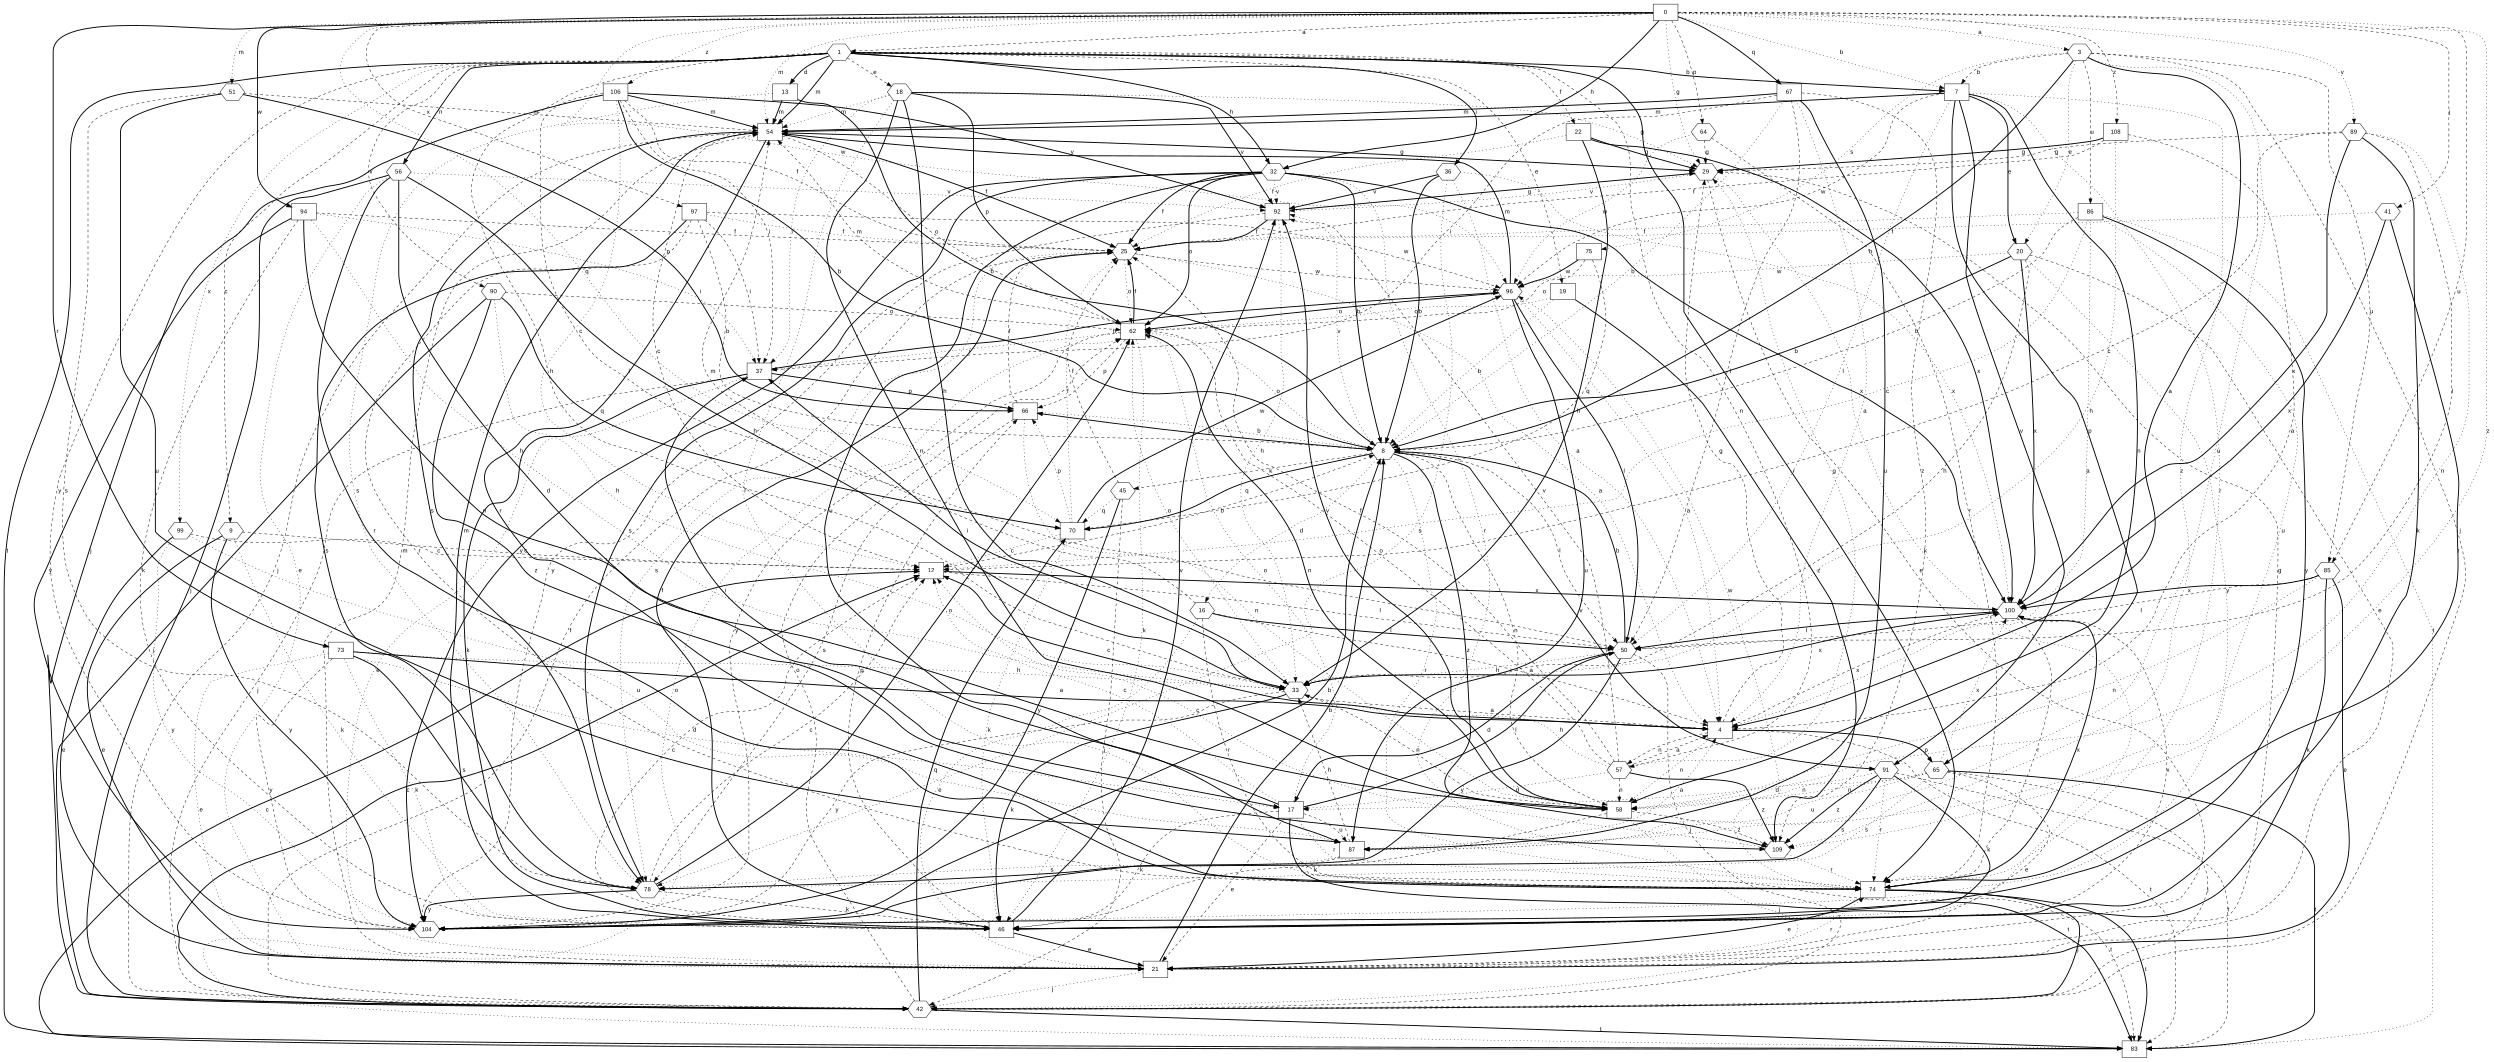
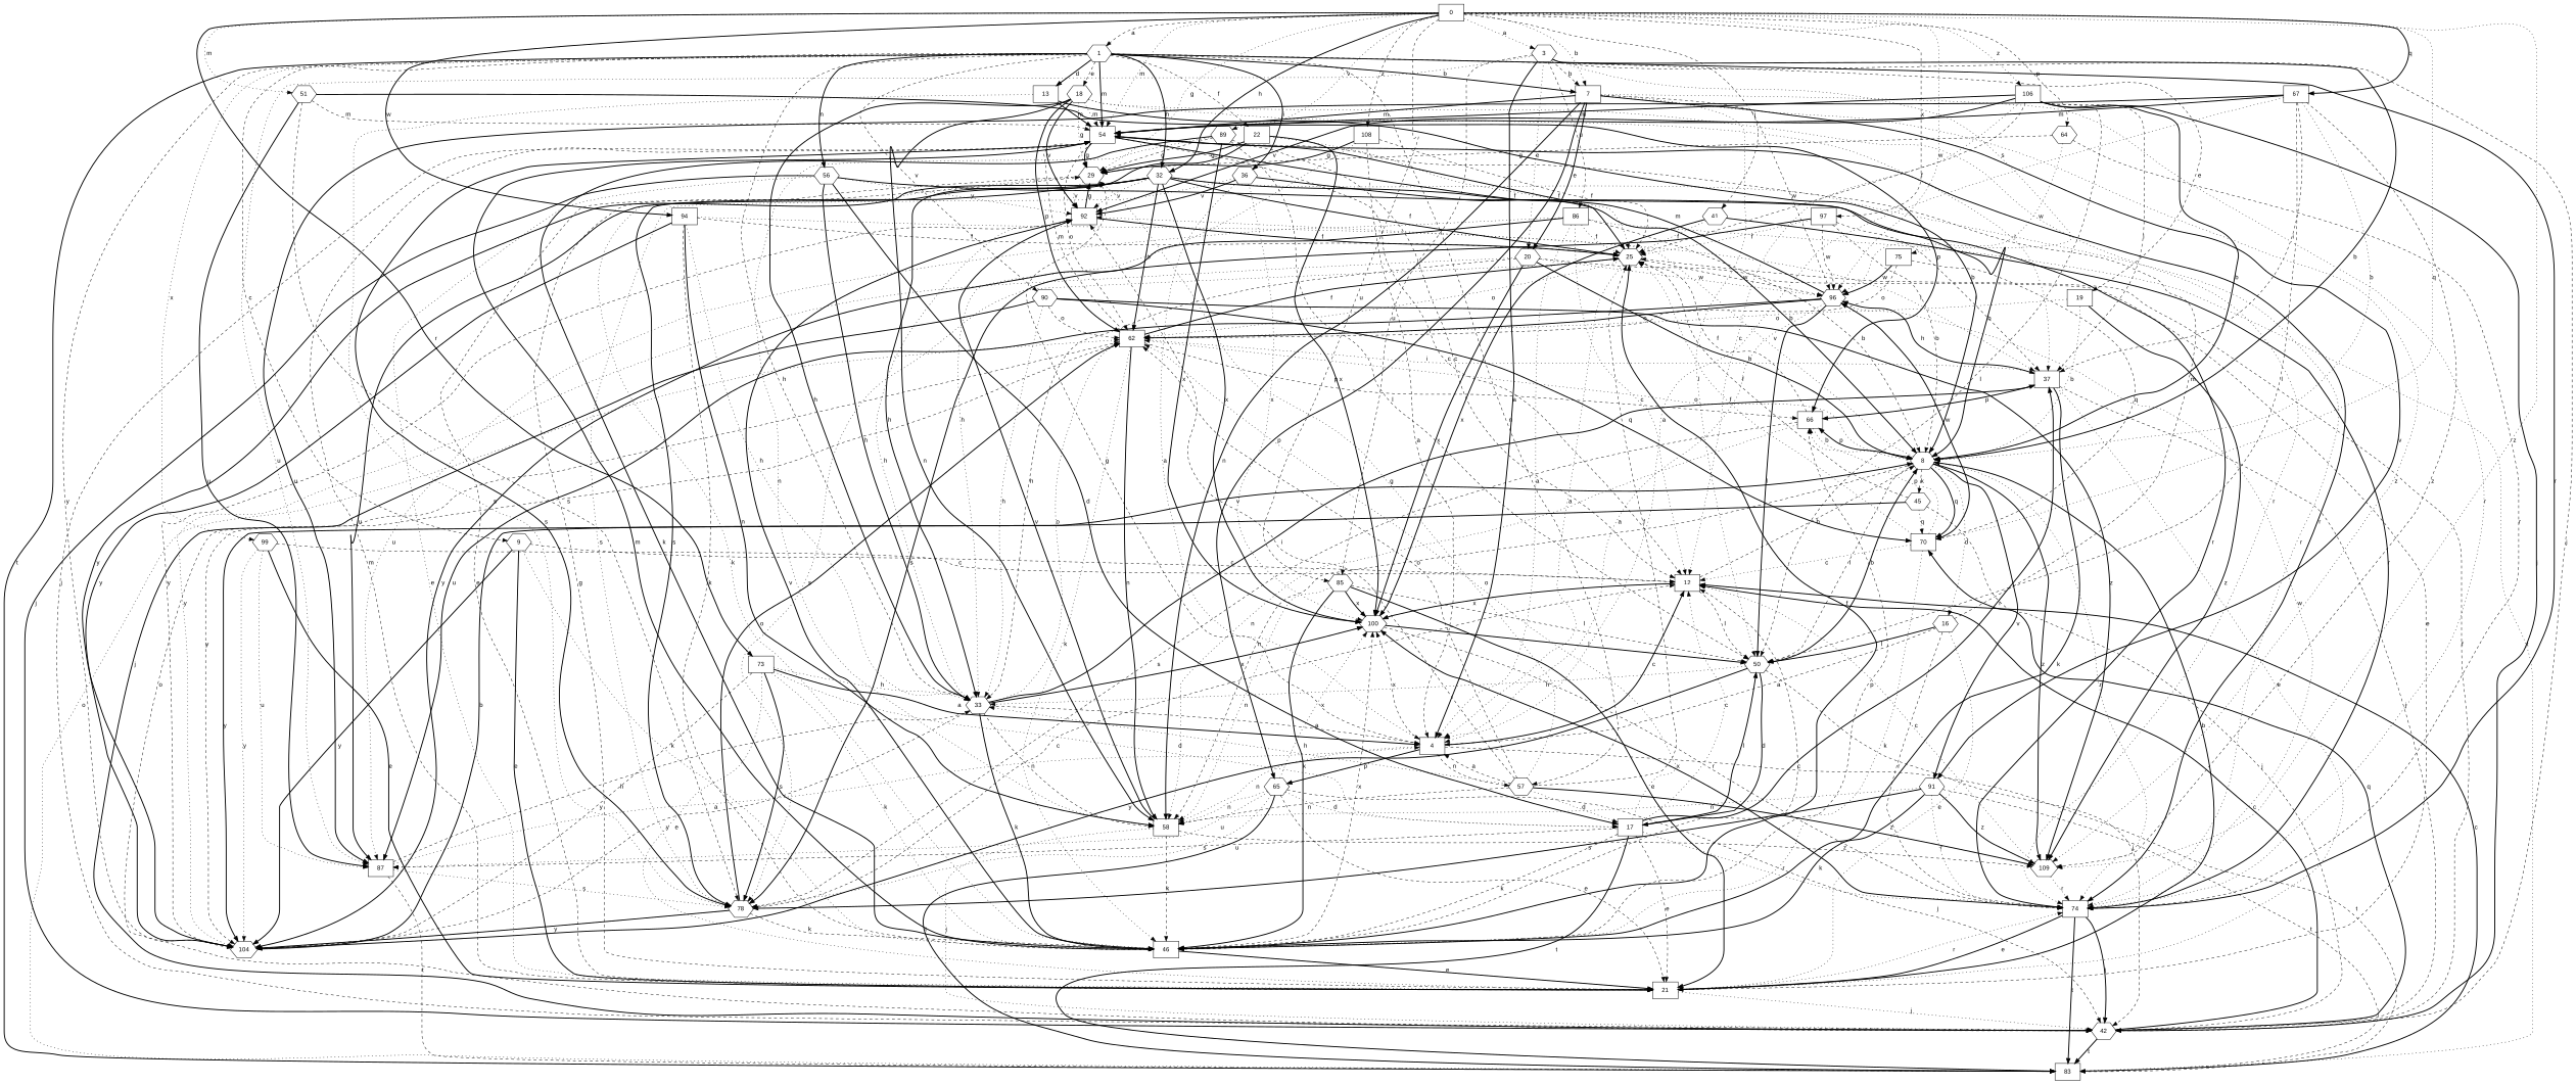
  strict digraph {
    fontname="Liberation Sans"
    node [fontname="Liberation Sans" shape=hexagon]
    edge [fontname="Liberation Sans" style=bold]
    0 [shape=box]
    1
    3
    7 [shape=box]
    29
    32
    41
    51
    54 [shape=box]
    64
    67 [shape=box]
    70 [shape=box]
    73 [shape=box]
    85
    89
    94 [shape=box]
    96
    97 [shape=box]
    106 [shape=box]
    108 [shape=box]
    109
    9
    13 [shape=box]
    18
    19 [shape=box]
    22 [shape=box]
    33
    36
    56
    57
    74 [shape=box]
    83 [shape=box]
    90
    99
    104
    4 [shape=box]
    8
    20
    42
    75 [shape=box]
    86 [shape=box]
    87 [shape=box]
    58 [shape=box]
    65
    50
    91
    92 [shape=box]
    21 [shape=box]
    46 [shape=box]
    100
    62 [shape=box]
    78
    25
    66 [shape=box]
    12 [shape=box]
    37 [shape=box]
    17 [shape=box]
    16
    45
    0 -> 1 [label=a style=dashed]
    0 -> 3 [label=a style=dotted]
    0 -> 7 [label=b style=dotted]
    0 -> 29 [label=g style=dotted]
    0 -> 32 [label=h]
    0 -> 41 [label=j style=dashed]
    0 -> 51 [label=m style=dotted]
    0 -> 54 [label=m style=dotted]
    0 -> 64 [label=p style=dashed]
    0 -> 67 [label=q]
    0 -> 70 [label=q style=dotted]
    0 -> 73 [label=r]
    0 -> 85 [label=u style=dashed]
    0 -> 89 [label=v style=dotted]
    0 -> 94 [label=w]
    0 -> 96 [label=w style=dotted]
    0 -> 97 [label=x style=dashed]
    0 -> 106 [label=z style=dotted]
    0 -> 108 [label=z style=dashed]
    0 -> 109 [label=z style=dotted]
    1 -> 7 [label=b]
    1 -> 32 [label=h]
    1 -> 54 [label=m]
    1 -> 9 [label=c style=dashed]
    1 -> 13 [label=d]
    1 -> 18 [label=e style=dashed]
    1 -> 19 [label=e style=dashed]
    1 -> 22 [label=f style=dashed]
    1 -> 33 [label=h style=dashed]
    1 -> 36 [label=i]
    1 -> 56 [label=n]
    1 -> 57 [label=n style=dashed]
    1 -> 74 [label=r]
    1 -> 83 [label=t]
    1 -> 90 [label=v style=dashed]
    1 -> 99 [label=x style=dotted]
    1 -> 104 [label=y style=dashed]
    3 -> 7 [label=b style=dashed]
    3 -> 85 [label=u style=dashed]
    3 -> 4 [label=a]
    3 -> 8 [label=b]
    3 -> 20 [label=e style=dotted]
    3 -> 42 [label=j style=dashed]
    3 -> 75 [label=s style=dotted]
    3 -> 86 [label=u style=dashed]
    3 -> 87 [label=u style=dotted]
    7 -> 54 [label=m]
    7 -> 96 [label=w style=dashed]
    7 -> 109 [label=z style=dotted]
    7 -> 74 [label=r style=dotted]
    7 -> 20 [label=e]
    7 -> 58 [label=n]
    7 -> 65 [label=p]
    7 -> 50 [label=l style=dotted]
    7 -> 91 [label=v]
    29 -> 92 [label=v style=dotted]
    29 -> 21 [label=e style=dashed]
    29 -> 46 [label=k style=dotted]
    32 -> 74 [label=r style=dotted]
    32 -> 104 [label=y]
    32 -> 8 [label=b]
    32 -> 87 [label=u]
    32 -> 92 [label=v style=dotted]
    32 -> 100 [label=x]
    32 -> 62 [label=o]
    32 -> 78 [label=s]
    32 -> 25 [label=f]
    41 -> 74 [label=r]
    41 -> 100 [label=x]
    41 -> 25 [label=f style=dotted]
    51 -> 54 [label=m style=dashed]
    51 -> 87 [label=u]
    51 -> 78 [label=s style=dashed]
    51 -> 66 [label=p]
    54 -> 29 [label=g]
    54 -> 74 [label=r]
    54 -> 42 [label=j style=dashed]
    54 -> 62 [label=o style=dashed]
    54 -> 78 [label=s]
    54 -> 25 [label=f]
    54 -> 12 [label=c style=dashed]
    64 -> 29 [label=g style=dashed]
    64 -> 96 [label=w style=dotted]
    64 -> 74 [label=r style=dashed]
    67 -> 54 [label=m]
    67 -> 109 [label=z style=dashed]
    67 -> 4 [label=a style=dotted]
    67 -> 8 [label=b style=dotted]
    67 -> 87 [label=u]
    67 -> 50 [label=l style=dashed]
    67 -> 37 [label=i style=dashed]
    70 -> 96 [label=w]
    70 -> 46 [label=k style=dotted]
    70 -> 25 [label=f style=dotted]
    70 -> 66 [label=p style=dotted]
    70 -> 12 [label=c style=dotted]
    73 -> 33 [label=h style=dotted]
    73 -> 104 [label=y style=dashed]
    73 -> 4 [label=a]
    73 -> 21 [label=e style=dotted]
    73 -> 46 [label=k style=dotted]
    73 -> 78 [label=s]
    73 -> 17 [label=d style=dotted]
    85 -> 58 [label=n style=dotted]
    85 -> 50 [label=l style=dashed]
    85 -> 21 [label=e]
    85 -> 46 [label=k]
    85 -> 100 [label=x]
    89 -> 29 [label=g style=dashed]
    89 -> 58 [label=n style=dotted]
    89 -> 50 [label=l style=dashed]
    89 -> 46 [label=k]
    89 -> 100 [label=x]
    89 -> 12 [label=c style=dashed]
    94 -> 33 [label=h style=dotted]
    94 -> 104 [label=y]
    94 -> 58 [label=n]
    94 -> 46 [label=k style=dashed]
    94 -> 25 [label=f style=dashed]
    94 -> 37 [label=i style=dotted]
    96 -> 54 [label=m]
    96 -> 4 [label=a style=dotted]
    96 -> 87 [label=u]
    96 -> 50 [label=l]
    96 -> 62 [label=o]
    97 -> 96 [label=w style=dashed]
-   97 -> 74 [label=r style=dashed]
    97 -> 8 [label=b style=dashed]
    97 -> 78 [label=s]
    97 -> 25 [label=f style=dotted]
    97 -> 37 [label=i style=dashed]
    106 -> 54 [label=m]
    106 -> 8 [label=b]
    106 -> 42 [label=j]
    106 -> 50 [label=l style=dashed]
    106 -> 92 [label=v]
    106 -> 25 [label=f style=dashed]
    106 -> 12 [label=c style=dotted]
    106 -> 37 [label=i style=dashed]
    108 -> 29 [label=g]
    108 -> 33 [label=h style=dotted]
    108 -> 4 [label=a style=dashed]
    108 -> 25 [label=f style=dashed]
    109 -> 74 [label=r style=dotted]
    109 -> 12 [label=c style=dotted]
    9 -> 104 [label=y]
    9 -> 21 [label=e]
    9 -> 46 [label=k style=dotted]
    9 -> 12 [label=c style=dashed]
    13 -> 54 [label=m]
    13 -> 8 [label=b]
    13 -> 78 [label=s style=dotted]
    18 -> 29 [label=g style=dotted]
    18 -> 54 [label=m style=dotted]
    18 -> 33 [label=h]
    18 -> 74 [label=r style=dotted]
    18 -> 58 [label=n]
    18 -> 92 [label=v]
    18 -> 62 [label=p]
    18 -> 37 [label=i style=dotted]
    19 -> 109 [label=z]
    19 -> 8 [label=b style=dotted]
    19 -> 62 [label=o style=dotted]
    22 -> 29 [label=g]
    22 -> 33 [label=h]
    22 -> 100 [label=x]
    22 -> 25 [label=f style=dotted]
    33 -> 104 [label=y style=dashed]
    33 -> 4 [label=a style=dashed]
    33 -> 58 [label=n style=dashed]
    33 -> 46 [label=k]
    33 -> 100 [label=x]
    33 -> 62 [label=o style=dotted]
    33 -> 37 [label=i]
    36 -> 4 [label=a style=dotted]
    36 -> 8 [label=b]
    36 -> 92 [label=v]
    36 -> 100 [label=x style=dotted]
    36 -> 78 [label=s style=dotted]
    56 -> 33 [label=h]
    56 -> 74 [label=r]
    56 -> 42 [label=j]
    56 -> 92 [label=v style=dotted]
    56 -> 21 [label=e style=dotted]
    56 -> 17 [label=d]
    57 -> 29 [label=g style=dotted]
    57 -> 109 [label=z]
    57 -> 33 [label=h style=dotted]
    57 -> 4 [label=a style=dashed]
    57 -> 58 [label=n style=dashed]
    57 -> 92 [label=v style=dashed]
    57 -> 62 [label=o style=dashed]
    57 -> 25 [label=f style=dashed]
    57 -> 17 [label=d style=dotted]
    74 -> 96 [label=w style=dotted]
    74 -> 83 [label=t]
    74 -> 42 [label=j]
    74 -> 21 [label=e]
    74 -> 100 [label=x]
    83 -> 62 [label=o style=dotted]
    83 -> 12 [label=c]
    90 -> 70 [label=q]
    90 -> 109 [label=z]
    90 -> 33 [label=h style=dotted]
    90 -> 42 [label=j]
    90 -> 62 [label=o style=dashed]
    99 -> 104 [label=y style=dotted]
    99 -> 87 [label=u style=dotted]
    99 -> 21 [label=e]
    99 -> 12 [label=c style=dashed]
    104 -> 8 [label=b]
    4 -> 29 [label=g style=dashed]
    4 -> 57 [label=n style=dashed]
    4 -> 83 [label=t style=dashed]
    4 -> 58 [label=n style=dotted]
    4 -> 65 [label=p]
    4 -> 100 [label=x style=dashed]
    4 -> 12 [label=c]
    8 -> 70 [label=q]
    8 -> 109 [label=z]
    8 -> 74 [label=r style=dotted]
    8 -> 58 [label=n style=dashed]
    8 -> 50 [label=l style=dashed]
    8 -> 91 [label=v]
    8 -> 92 [label=v style=dotted]
    8 -> 62 [label=o style=dotted]
    8 -> 66 [label=p]
    8 -> 16 [label=d style=dotted]
    8 -> 45 [label=k style=dashed]
    20 -> 96 [label=w style=dotted]
    20 -> 33 [label=h style=dashed]
    20 -> 104 [label=y style=dotted]
    20 -> 8 [label=b]
    20 -> 21 [label=e style=dashed]
    20 -> 100 [label=x]
    42 -> 70 [label=q]
    42 -> 83 [label=t]
    42 -> 62 [label=o style=dashed]
    42 -> 25 [label=f style=dashed]
    42 -> 12 [label=c]
    75 -> 70 [label=q style=dashed]
    75 -> 96 [label=w]
    75 -> 62 [label=o style=dashed]
    86 -> 83 [label=t style=dotted]
    86 -> 104 [label=y]
    86 -> 4 [label=a style=dotted]
    86 -> 8 [label=b style=dashed]
    86 -> 87 [label=u style=dotted]
    86 -> 25 [label=f style=dotted]
    86 -> 12 [label=c style=dotted]
    87 -> 33 [label=h style=dashed]
    87 -> 83 [label=t style=dashed]
    87 -> 4 [label=a style=dotted]
    87 -> 78 [label=s style=dotted]
    58 -> 109 [label=z style=dashed]
    58 -> 42 [label=j style=dotted]
    58 -> 92 [label=v]
    58 -> 46 [label=k style=dashed]
    65 -> 83 [label=t]
    65 -> 42 [label=j style=dashed]
    65 -> 87 [label=u style=dotted]
    65 -> 58 [label=n style=dotted]
    65 -> 21 [label=e style=dashed]
    65 -> 100 [label=x style=dotted]
    65 -> 78 [label=s style=dotted]
    65 -> 17 [label=d style=dotted]
    50 -> 33 [label=h style=dotted]
    50 -> 104 [label=y]
    50 -> 8 [label=b]
    50 -> 42 [label=j style=dashed]
    50 -> 17 [label=d]
    91 -> 109 [label=z]
    91 -> 74 [label=r style=dotted]
    91 -> 83 [label=t style=dashed]
    91 -> 58 [label=n style=dotted]
    91 -> 46 [label=k]
    91 -> 78 [label=s]
    92 -> 29 [label=g]
    92 -> 33 [label=h style=dotted]
    92 -> 104 [label=y style=dashed]
    92 -> 25 [label=f]
    21 -> 29 [label=g style=dashed]
    21 -> 54 [label=m style=dashed]
    21 -> 74 [label=r style=dotted]
    21 -> 8 [label=b]
    21 -> 42 [label=j style=dotted]
    46 -> 54 [label=m]
    46 -> 92 [label=v]
    46 -> 21 [label=e]
    46 -> 100 [label=x style=dashed]
    46 -> 25 [label=f]
    46 -> 66 [label=p style=dashed]
    46 -> 12 [label=c style=dashed]
    100 -> 74 [label=r style=dashed]
    100 -> 50 [label=l]
    62 -> 54 [label=m style=dashed]
    62 -> 104 [label=y style=dashed]
    62 -> 58 [label=n]
    62 -> 46 [label=k style=dotted]
    62 -> 25 [label=f]
    62 -> 66 [label=p style=dashed]
    62 -> 37 [label=i style=dotted]
    78 -> 104 [label=y]
    78 -> 46 [label=k style=dashed]
    78 -> 62 [label=o]
    78 -> 12 [label=c style=dashed]
    25 -> 96 [label=w style=dashed]
    25 -> 4 [label=a style=dotted]
    25 -> 62 [label=o style=dotted]
    25 -> 78 [label=s style=dotted]
    66 -> 8 [label=b style=dotted]
    66 -> 58 [label=n style=dotted]
    66 -> 78 [label=s style=dashed]
    66 -> 25 [label=f style=dashed]
    12 -> 8 [label=b style=dashed]
    12 -> 50 [label=l style=dashed]
    12 -> 100 [label=x]
    37 -> 96 [label=h]
    37 -> 42 [label=j style=dashed]
    37 -> 21 [label=e style=dotted]
    37 -> 46 [label=k]
    37 -> 66 [label=p]
    17 -> 74 [label=r style=dotted]
    17 -> 83 [label=t]
    17 -> 87 [label=u style=dashed]
    17 -> 50 [label=l]
    17 -> 21 [label=e style=dashed]
    17 -> 46 [label=k style=dashed]
    17 -> 62 [label=o style=dotted]
    17 -> 12 [label=c style=dotted]
    17 -> 37 [label=i]
    16 -> 54 [label=m style=dashed]
    16 -> 74 [label=r style=dashed]
    16 -> 4 [label=a style=dashed]
    16 -> 50 [label=l]
    16 -> 21 [label=e style=dotted]
    45 -> 70 [label=q style=dotted]
    45 -> 104 [label=y]
    45 -> 42 [label=j style=dashed]
    45 -> 25 [label=f style=dashed]
  }
